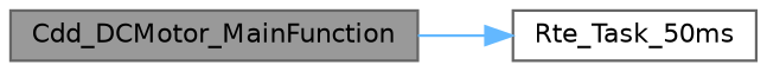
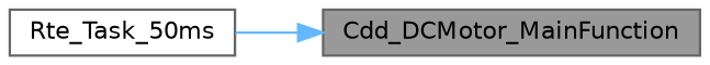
  digraph {
    rankdir=RL
    node [fontname=Helvetica fontsize=10 shape=box style=filled]
    n1 [color=gray40 fillcolor=grey60 fontcolor=black height=0.2 label=Cdd_DCMotor_MainFunction width=0.4]
    n2 [color=grey40 fillcolor=white height=0.2 label=Rte_Task_50ms width=0.4]
-   n2 -> n1 [color=steelblue1 dir=back fontname=Helvetica fontsize=10 labelfontname=Helvetica labelfontsize=10 style=solid]
+   n1 -> n2 [color=steelblue1 dir=back fontname=Helvetica fontsize=10 labelfontname=Helvetica labelfontsize=10 style=solid]
  }
